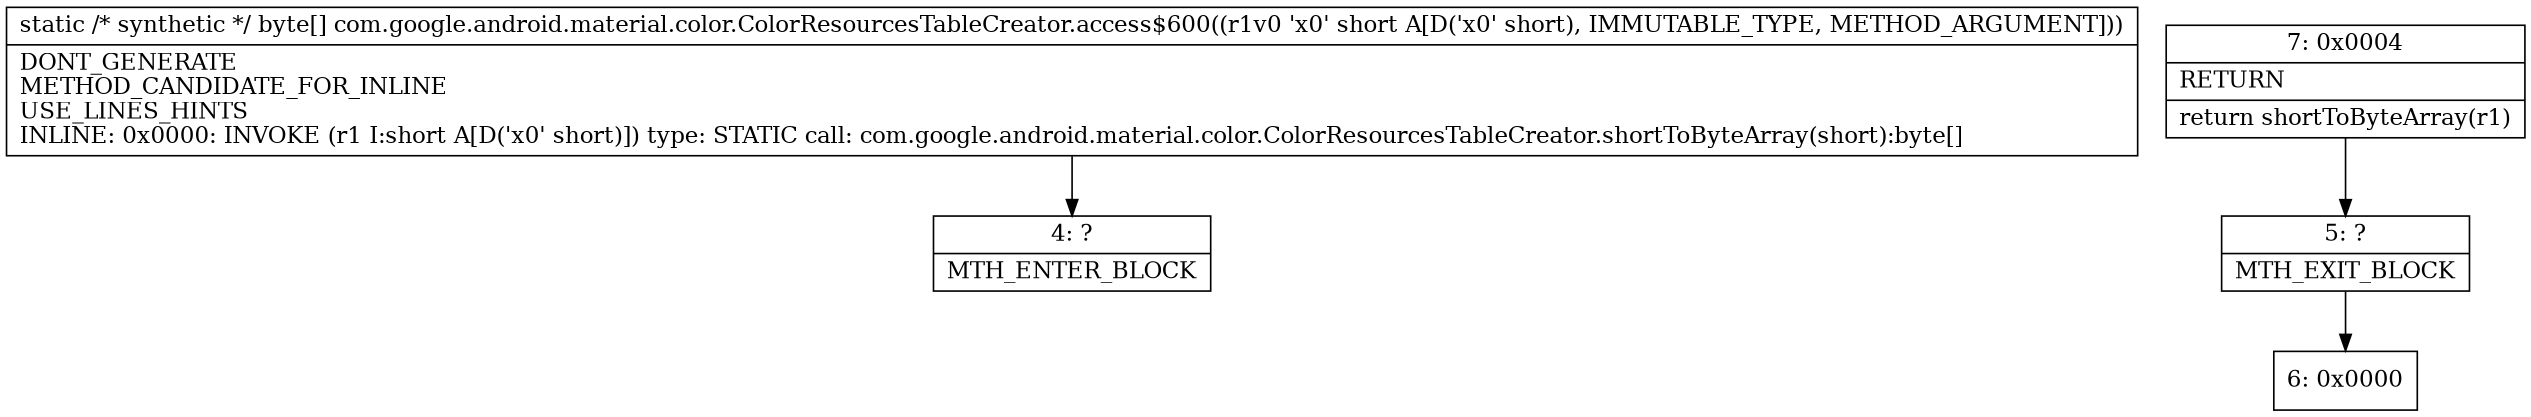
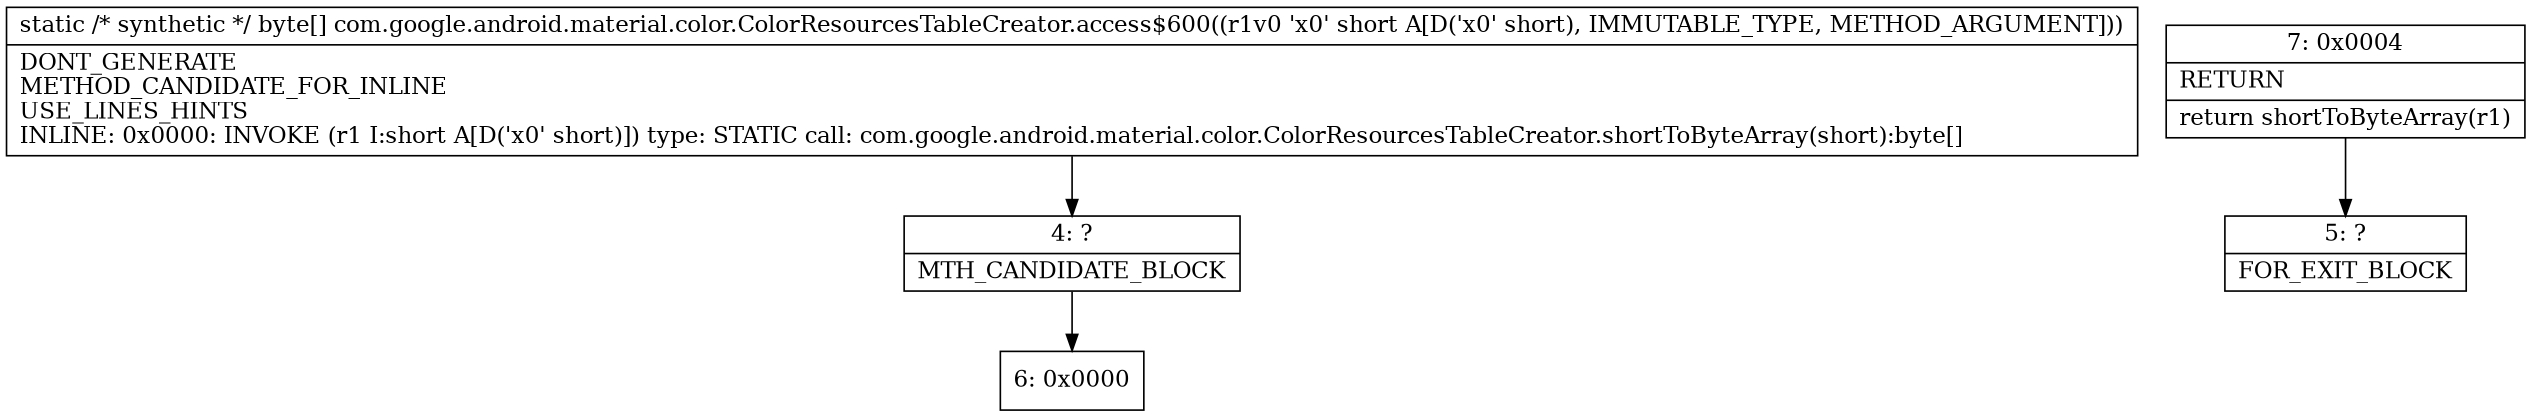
  digraph {
    node [shape=record]
-   n1 [label="{4\:\ ?|MTH_ENTER_BLOCK\l}"]
+   n1 [label="{4\:\ ?|MTH_CANDIDATE_BLOCK\l}"]
    n2 [label="{6\:\ 0x0000}"]
    n3 [label="{7\:\ 0x0004|RETURN\l|return shortToByteArray(r1)\l}"]
-   n4 [label="{5\:\ ?|MTH_EXIT_BLOCK\l}"]
+   n4 [label="{5\:\ ?|FOR_EXIT_BLOCK\l}"]
    n5 [label="{static \/* synthetic *\/ byte[] com.google.android.material.color.ColorResourcesTableCreator.access$600((r1v0 'x0' short A[D('x0' short), IMMUTABLE_TYPE, METHOD_ARGUMENT]))  | DONT_GENERATE\lMETHOD_CANDIDATE_FOR_INLINE\lUSE_LINES_HINTS\lINLINE: 0x0000: INVOKE  (r1 I:short A[D('x0' short)]) type: STATIC call: com.google.android.material.color.ColorResourcesTableCreator.shortToByteArray(short):byte[]\l}"]
-   n4 -> n2
+   n1 -> n2
    n3 -> n4
    n5 -> n1
  }
